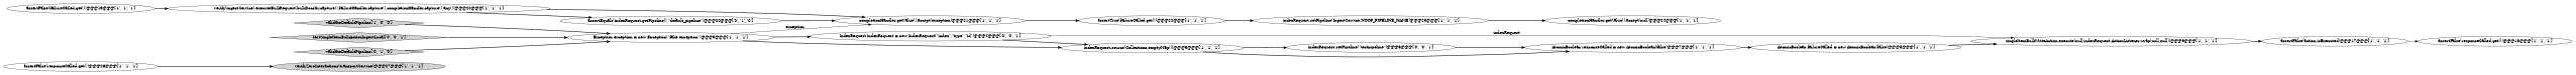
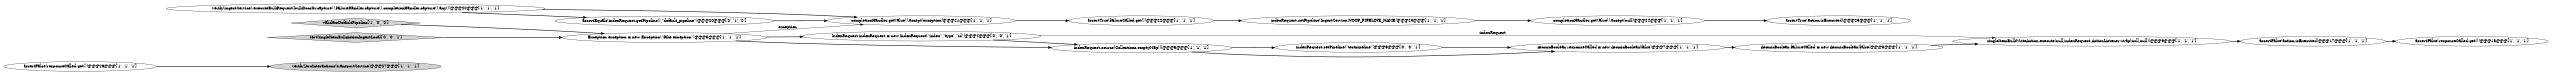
  digraph {
    rankdir=LR
    node [fillcolor=white shape=ellipse style=filled]
    edge [style=bold]
    n1 [fillcolor=lightgray label="verifyZeroInteractions(transportService)@@@27@@@['1', '1', '1']"]
    n2 [label="indexRequest.setPipeline(\"testpipeline\")@@@6@@@['0', '0', '1']"]
    n3 [label="AtomicBoolean responseCalled = new AtomicBoolean(false)@@@7@@@['1', '1', '1']"]
    n4 [label="AtomicBoolean failureCalled = new AtomicBoolean(false)@@@8@@@['1', '1', '1']"]
    n5 [label="completionHandler.getValue().accept(exception)@@@21@@@['1', '1', '1']"]
    n6 [label="assertTrue(failureCalled.get())@@@22@@@['1', '1', '1']"]
    n7 [label="indexRequest.setPipeline(IngestService.NOOP_PIPELINE_NAME)@@@23@@@['1', '1', '1']"]
    n8 [label="singleItemBulkWriteAction.execute(null,indexRequest,ActionListener.wrap(null,null))@@@9@@@['1', '1', '1']"]
    n9 [label="assertFalse(action.isExecuted)@@@17@@@['1', '1', '1']"]
    n10 [label="assertFalse(responseCalled.get())@@@18@@@['1', '1', '1']"]
    n11 [label="IndexRequest indexRequest = new IndexRequest(\"index\",\"type\",\"id\")@@@4@@@['0', '0', '1']"]
    n12 [label="indexRequest.source(Collections.emptyMap())@@@5@@@['1', '1', '1']"]
    n13 [label="completionHandler.getValue().accept(null)@@@24@@@['1', '1', '1']"]
+   n14 [label="assertTrue(action.isExecuted)@@@25@@@['1', '1', '1']"]
    n15 [label="assertFalse(responseCalled.get())@@@26@@@['1', '1', '1']"]
    n16 [label="verify(ingestService).executeBulkRequest(bulkDocsItr.capture(),failureHandler.capture(),completionHandler.capture(),any())@@@20@@@['1', '1', '1']"]
    n17 [label="assertEquals(indexRequest.getPipeline(),\"default_pipeline\")@@@20@@@['0', '1', '0']"]
-   n18 [label="assertFalse(failureCalled.get())@@@19@@@['1', '1', '1']"]
    n19 [fillcolor=lightgray label="validateDefaultPipeline['1', '0', '0']" shape=diamond]
    n20 [label="Exception exception = new Exception(\"fake exception\")@@@3@@@['1', '1', '1']"]
    n21 [fillcolor=lightgray label="testSingleItemBulkActionIngestLocal['0', '0', '1']" shape=diamond]
-   n22 [fillcolor=lightgray label="validateDefaultPipeline['0', '1', '0']" shape=diamond]
    n2 -> n3
    n3 -> n4
    n4 -> n8
    n5 -> n6
    n6 -> n7
    n7 -> n13
    n8 -> n9
-   n9 -> n10 [style=solid]
+   n9 -> n10
    n11 -> n8 [label=indexRequest style=solid]
    n11 -> n12
    n12 -> n2
    n12 -> n3
+   n13 -> n14
    n15 -> n1
    n16 -> n5
    n16 -> n17
    n17 -> n5
-   n18 -> n16
    n19 -> n20
    n20 -> n5 [label=exception style=solid]
    n20 -> n11
    n20 -> n12
    n21 -> n20
-   n22 -> n20
  }
